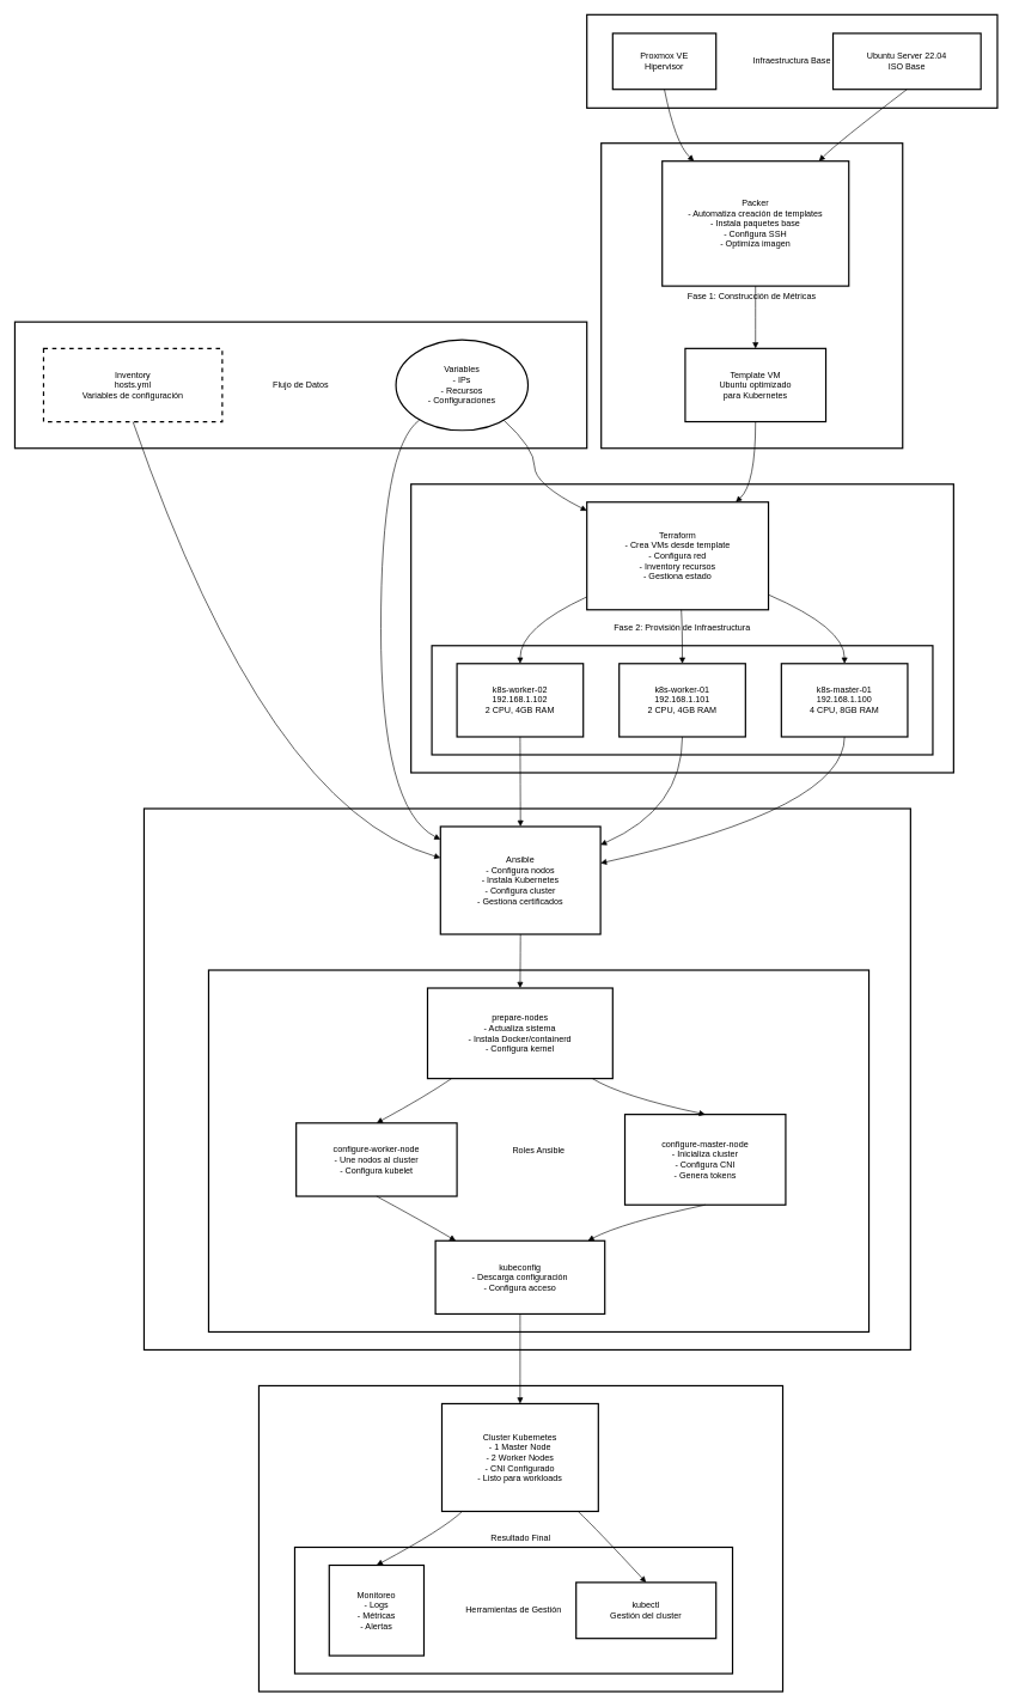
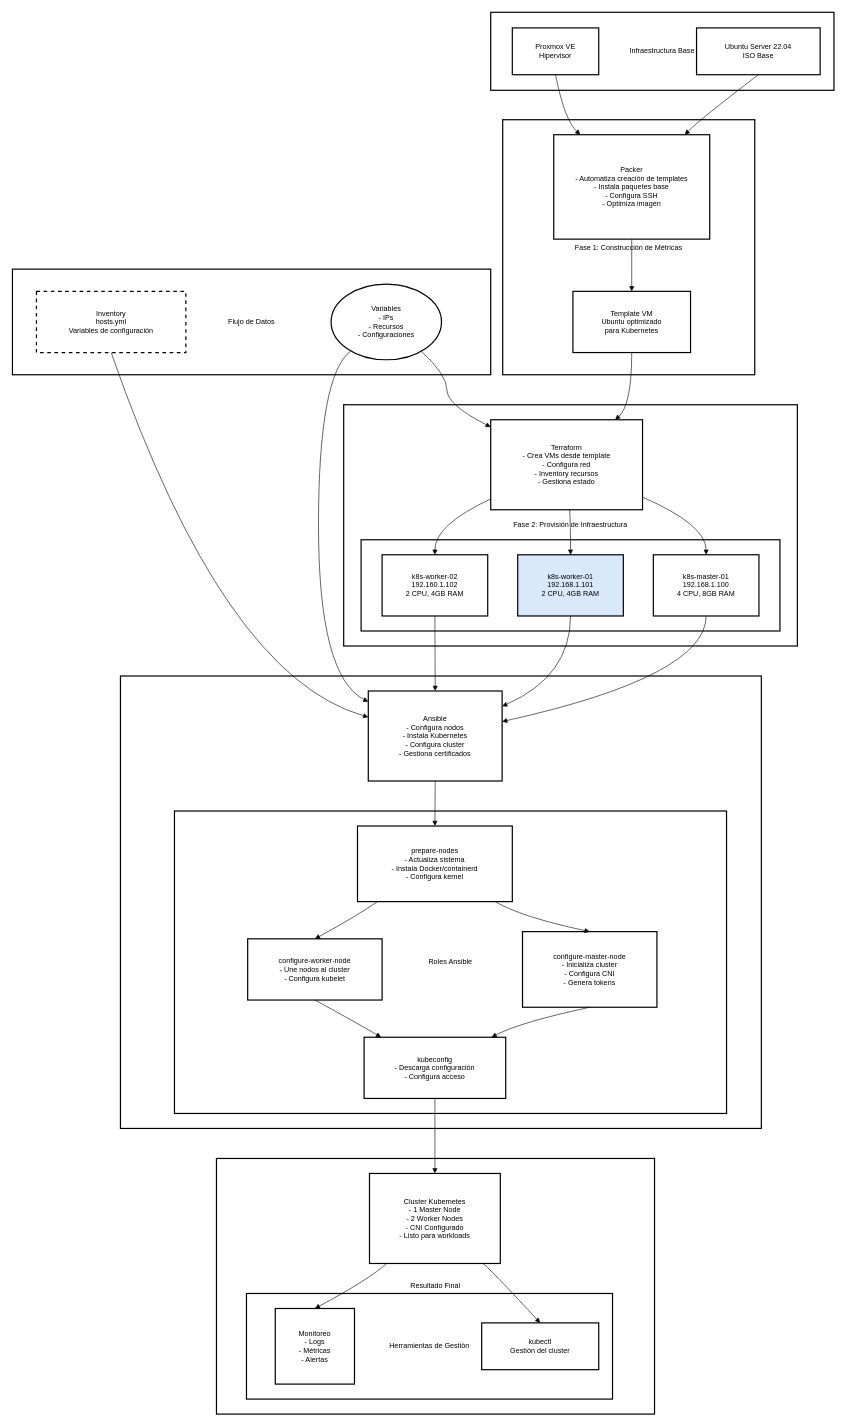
  <mxCell id="0" />
  <mxCell id="1" parent="0" />
  <mxCell id="2" value="Flujo de Datos" style="whiteSpace=wrap;strokeWidth=2;" parent="1" vertex="1"><mxGeometry x="20" y="448" width="797" height="176" as="geometry" /></mxCell>
  <mxCell id="3" value="Resultado Final" style="whiteSpace=wrap;strokeWidth=2;" parent="1" vertex="1"><mxGeometry x="360" y="1930" width="730" height="426" as="geometry" /></mxCell>
  <mxCell id="4" value="Herramientas de Gestión" style="whiteSpace=wrap;strokeWidth=2;" parent="1" vertex="1"><mxGeometry x="410" y="2155" width="610" height="176" as="geometry" /></mxCell>
  <mxCell id="5" value="Fase 3: Configuración y Despliegue" style="whiteSpace=wrap;strokeWidth=2;" parent="1" vertex="1"><mxGeometry x="200" y="1126" width="1068" height="754" as="geometry" /></mxCell>
  <mxCell id="6" value="Roles Ansible" style="whiteSpace=wrap;strokeWidth=2;" parent="1" vertex="1"><mxGeometry x="290" y="1351" width="920" height="504" as="geometry" /></mxCell>
  <mxCell id="7" value="Fase 2: Provisión de Infraestructura" style="whiteSpace=wrap;strokeWidth=2;" parent="1" vertex="1"><mxGeometry x="572" y="674" width="756" height="402" as="geometry" /></mxCell>
  <mxCell id="8" value="VMs Creadas" style="whiteSpace=wrap;strokeWidth=2;" parent="1" vertex="1"><mxGeometry x="601" y="899" width="698" height="152" as="geometry" /></mxCell>
  <mxCell id="9" value="Fase 1: Construcción de Métricas" style="whiteSpace=wrap;strokeWidth=2;" parent="1" vertex="1"><mxGeometry x="837" y="199" width="420" height="425" as="geometry" /></mxCell>
  <mxCell id="10" value="Infraestructura Base" style="whiteSpace=wrap;strokeWidth=2;" parent="1" vertex="1"><mxGeometry x="817" y="20" width="572" height="130" as="geometry" /></mxCell>
  <mxCell id="11" value="Proxmox VE&#10;Hipervisor" style="whiteSpace=wrap;strokeWidth=2;" parent="1" vertex="1"><mxGeometry x="853" y="46" width="144" height="78" as="geometry" /></mxCell>
  <mxCell id="12" value="Ubuntu Server 22.04&#10;ISO Base" style="whiteSpace=wrap;strokeWidth=2;" parent="1" vertex="1"><mxGeometry x="1160" y="46" width="206" height="78" as="geometry" /></mxCell>
  <mxCell id="13" value="Packer&#10;- Automatiza creación de templates&#10;- Instala paquetes base&#10;- Configura SSH&#10;- Optimiza imagen" style="whiteSpace=wrap;strokeWidth=2;" parent="1" vertex="1"><mxGeometry x="922" y="224" width="260" height="174" as="geometry" /></mxCell>
  <mxCell id="14" value="Template VM&#10;Ubuntu optimizado&#10;para Kubernetes" style="whiteSpace=wrap;strokeWidth=2;" parent="1" vertex="1"><mxGeometry x="954" y="485" width="196" height="102" as="geometry" /></mxCell>
  <mxCell id="15" value="Terraform&#10;- Crea VMs desde template&#10;- Configura red&#10;- Inventory recursos&#10;- Gestiona estado" style="whiteSpace=wrap;strokeWidth=2;" parent="1" vertex="1"><mxGeometry x="817" y="699" width="253" height="150" as="geometry" /></mxCell>
  <mxCell id="16" value="k8s-master-01&#10;192.168.1.100&#10;4 CPU, 8GB RAM" style="whiteSpace=wrap;strokeWidth=2;" parent="1" vertex="1"><mxGeometry x="1088" y="924" width="176" height="102" as="geometry" /></mxCell>
- <mxCell id="17" value="k8s-worker-01&#10;192.168.1.101&#10;2 CPU, 4GB RAM" style="whiteSpace=wrap;strokeWidth=2;" parent="1" vertex="1"><mxGeometry x="862" y="924" width="176" height="102" as="geometry" /></mxCell>
- <mxCell id="18" value="k8s-worker-02&#10;192.168.1.102&#10;2 CPU, 4GB RAM" style="whiteSpace=wrap;strokeWidth=2;" parent="1" vertex="1"><mxGeometry x="636" y="924" width="176" height="102" as="geometry" /></mxCell>
+ <mxCell id="17" value="k8s-worker-01&#10;192.168.1.101&#10;2 CPU, 4GB RAM" style="whiteSpace=wrap;strokeWidth=2;fillColor=#dae8fc;" parent="1" vertex="1"><mxGeometry x="862" y="924" width="176" height="102" as="geometry" /></mxCell>
+ <mxCell id="18" value="k8s-worker-02&#10;192.160.1.102&#10;2 CPU, 4GB RAM" style="whiteSpace=wrap;strokeWidth=2;" parent="1" vertex="1"><mxGeometry x="636" y="924" width="176" height="102" as="geometry" /></mxCell>
  <mxCell id="19" value="Ansible&#10;- Configura nodos&#10;- Instala Kubernetes&#10;- Configura cluster&#10;- Gestiona certificados" style="whiteSpace=wrap;strokeWidth=2;" parent="1" vertex="1"><mxGeometry x="613" y="1151" width="223" height="150" as="geometry" /></mxCell>
  <mxCell id="20" value="prepare-nodes&#10;- Actualiza sistema&#10;- Instala Docker/containerd&#10;- Configura kernel" style="whiteSpace=wrap;strokeWidth=2;" parent="1" vertex="1"><mxGeometry x="595" y="1376" width="258" height="126" as="geometry" /></mxCell>
  <mxCell id="21" value="configure-master-node&#10;- Inicializa cluster&#10;- Configura CNI&#10;- Genera tokens" style="whiteSpace=wrap;strokeWidth=2;" parent="1" vertex="1"><mxGeometry x="870" y="1552" width="224" height="126" as="geometry" /></mxCell>
  <mxCell id="22" value="configure-worker-node&#10;- Une nodos al cluster&#10;- Configura kubelet" style="whiteSpace=wrap;strokeWidth=2;" parent="1" vertex="1"><mxGeometry x="412" y="1564" width="224" height="102" as="geometry" /></mxCell>
  <mxCell id="23" value="kubeconfig&#10;- Descarga configuración&#10;- Configura acceso" style="whiteSpace=wrap;strokeWidth=2;" parent="1" vertex="1"><mxGeometry x="606" y="1728" width="236" height="102" as="geometry" /></mxCell>
  <mxCell id="24" value="Cluster Kubernetes&#10;- 1 Master Node&#10;- 2 Worker Nodes&#10;- CNI Configurado&#10;- Listo para workloads" style="whiteSpace=wrap;strokeWidth=2;" parent="1" vertex="1"><mxGeometry x="615" y="1955" width="218" height="150" as="geometry" /></mxCell>
  <mxCell id="25" value="kubectl&#10;Gestión del cluster" style="whiteSpace=wrap;strokeWidth=2;" parent="1" vertex="1"><mxGeometry x="802" y="2204" width="195" height="78" as="geometry" /></mxCell>
  <mxCell id="26" value="Monitoreo&#10;- Logs&#10;- Métricas&#10;- Alertas" style="whiteSpace=wrap;strokeWidth=2;" parent="1" vertex="1"><mxGeometry x="458" y="2180" width="132" height="126" as="geometry" /></mxCell>
  <mxCell id="27" value="Inventory&#10;hosts.yml&#10;Variables de configuración" style="whiteSpace=wrap;strokeWidth=2;dashed=1;" parent="1" vertex="1"><mxGeometry x="60" y="485" width="249" height="102" as="geometry" /></mxCell>
  <mxCell id="28" value="Variables&#10;- IPs&#10;- Recursos&#10;- Configuraciones" style="ellipse;whiteSpace=wrap;strokeWidth=2;" parent="1" vertex="1"><mxGeometry x="551" y="473" width="184" height="126" as="geometry" /></mxCell>
  <mxCell id="29" value="" style="curved=1;startArrow=none;endArrow=block;exitX=0.5;exitY=1;entryX=0.84;entryY=0;rounded=0;" parent="1" source="12" target="13" edge="1"><mxGeometry relative="1" as="geometry"><Array as="points"><mxPoint x="1165" y="199" /></Array></mxGeometry></mxCell>
  <mxCell id="30" value="" style="curved=1;startArrow=none;endArrow=block;exitX=0.5;exitY=1;entryX=0.17;entryY=0;rounded=0;" parent="1" source="11" target="13" edge="1"><mxGeometry relative="1" as="geometry"><Array as="points"><mxPoint x="940" y="199" /></Array></mxGeometry></mxCell>
  <mxCell id="31" value="" style="curved=1;startArrow=none;endArrow=block;exitX=0.5;exitY=1;entryX=0.5;entryY=0;rounded=0;" parent="1" source="13" target="14" edge="1"><mxGeometry relative="1" as="geometry"><Array as="points" /></mxGeometry></mxCell>
  <mxCell id="32" value="" style="curved=1;startArrow=none;endArrow=block;exitX=0.5;exitY=1;entryX=0.82;entryY=0;rounded=0;" parent="1" source="14" target="15" edge="1"><mxGeometry relative="1" as="geometry"><Array as="points"><mxPoint x="1052" y="674" /></Array></mxGeometry></mxCell>
  <mxCell id="33" value="" style="curved=1;startArrow=none;endArrow=block;exitX=1;exitY=0.86;entryX=0.5;entryY=0;rounded=0;" parent="1" source="15" target="16" edge="1"><mxGeometry relative="1" as="geometry"><Array as="points"><mxPoint x="1176" y="874" /></Array></mxGeometry></mxCell>
  <mxCell id="34" value="" style="curved=1;startArrow=none;endArrow=block;exitX=0.52;exitY=1;entryX=0.5;entryY=0;rounded=0;" parent="1" source="15" target="17" edge="1"><mxGeometry relative="1" as="geometry"><Array as="points"><mxPoint x="950" y="874" /></Array></mxGeometry></mxCell>
  <mxCell id="35" value="" style="curved=1;startArrow=none;endArrow=block;exitX=0;exitY=0.88;entryX=0.5;entryY=0;rounded=0;" parent="1" source="15" target="18" edge="1"><mxGeometry relative="1" as="geometry"><Array as="points"><mxPoint x="724" y="874" /></Array></mxGeometry></mxCell>
  <mxCell id="36" value="" style="curved=1;startArrow=none;endArrow=block;exitX=0.5;exitY=1;entryX=1;entryY=0.34;rounded=0;" parent="1" source="16" target="19" edge="1"><mxGeometry relative="1" as="geometry"><Array as="points"><mxPoint x="1176" y="1126" /></Array></mxGeometry></mxCell>
  <mxCell id="37" value="" style="curved=1;startArrow=none;endArrow=block;exitX=0.5;exitY=1;entryX=1;entryY=0.17;rounded=0;" parent="1" source="17" target="19" edge="1"><mxGeometry relative="1" as="geometry"><Array as="points"><mxPoint x="950" y="1126" /></Array></mxGeometry></mxCell>
  <mxCell id="38" value="" style="curved=1;startArrow=none;endArrow=block;exitX=0.5;exitY=1;entryX=0.5;entryY=0;rounded=0;" parent="1" source="18" target="19" edge="1"><mxGeometry relative="1" as="geometry"><Array as="points" /></mxGeometry></mxCell>
  <mxCell id="39" value="" style="curved=1;startArrow=none;endArrow=block;exitX=0.5;exitY=1;entryX=0.5;entryY=0;rounded=0;" parent="1" source="19" target="20" edge="1"><mxGeometry relative="1" as="geometry"><Array as="points" /></mxGeometry></mxCell>
  <mxCell id="40" value="" style="curved=1;startArrow=none;endArrow=block;exitX=0.89;exitY=1;entryX=0.5;entryY=0;rounded=0;" parent="1" source="20" target="21" edge="1"><mxGeometry relative="1" as="geometry"><Array as="points"><mxPoint x="866" y="1527" /></Array></mxGeometry></mxCell>
  <mxCell id="41" value="" style="curved=1;startArrow=none;endArrow=block;exitX=0.13;exitY=1;entryX=0.5;entryY=0;rounded=0;" parent="1" source="20" target="22" edge="1"><mxGeometry relative="1" as="geometry"><Array as="points"><mxPoint x="592" y="1527" /></Array></mxGeometry></mxCell>
  <mxCell id="42" value="" style="curved=1;startArrow=none;endArrow=block;exitX=0.5;exitY=1;entryX=0.9;entryY=0;rounded=0;" parent="1" source="21" target="23" edge="1"><mxGeometry relative="1" as="geometry"><Array as="points"><mxPoint x="866" y="1703" /></Array></mxGeometry></mxCell>
  <mxCell id="43" value="" style="curved=1;startArrow=none;endArrow=block;exitX=0.5;exitY=1;entryX=0.12;entryY=0;rounded=0;" parent="1" source="22" target="23" edge="1"><mxGeometry relative="1" as="geometry"><Array as="points"><mxPoint x="592" y="1703" /></Array></mxGeometry></mxCell>
  <mxCell id="44" value="" style="curved=1;startArrow=none;endArrow=block;exitX=0.5;exitY=1;entryX=0.5;entryY=0;rounded=0;" parent="1" source="23" target="24" edge="1"><mxGeometry relative="1" as="geometry"><Array as="points" /></mxGeometry></mxCell>
  <mxCell id="45" value="" style="curved=1;startArrow=none;endArrow=block;exitX=0.87;exitY=1;entryX=0.5;entryY=0;rounded=0;" parent="1" source="24" target="25" edge="1"><mxGeometry relative="1" as="geometry"><Array as="points"><mxPoint x="831" y="2130" /></Array></mxGeometry></mxCell>
  <mxCell id="46" value="" style="curved=1;startArrow=none;endArrow=block;exitX=0.13;exitY=1;entryX=0.5;entryY=0;rounded=0;" parent="1" source="24" target="26" edge="1"><mxGeometry relative="1" as="geometry"><Array as="points"><mxPoint x="617" y="2130" /></Array></mxGeometry></mxCell>
  <mxCell id="47" value="" style="curved=1;startArrow=none;endArrow=block;exitX=0.5;exitY=1;entryX=0;entryY=0.29;rounded=0;" parent="1" source="27" target="19" edge="1"><mxGeometry relative="1" as="geometry"><Array as="points"><mxPoint x="372" y="1126" /></Array></mxGeometry></mxCell>
  <mxCell id="48" value="" style="curved=1;startArrow=none;endArrow=block;exitX=0.91;exitY=1;entryX=0;entryY=0.08;rounded=0;" parent="1" source="28" target="15" edge="1"><mxGeometry relative="1" as="geometry"><Array as="points"><mxPoint x="744" y="624" /><mxPoint x="744" y="674" /></Array></mxGeometry></mxCell>
  <mxCell id="49" value="" style="curved=1;startArrow=none;endArrow=block;exitX=0.08;exitY=1;entryX=0;entryY=0.12;rounded=0;" parent="1" source="28" target="19" edge="1"><mxGeometry relative="1" as="geometry"><Array as="points"><mxPoint x="530" y="624" /><mxPoint x="530" y="1126" /></Array></mxGeometry></mxCell>
